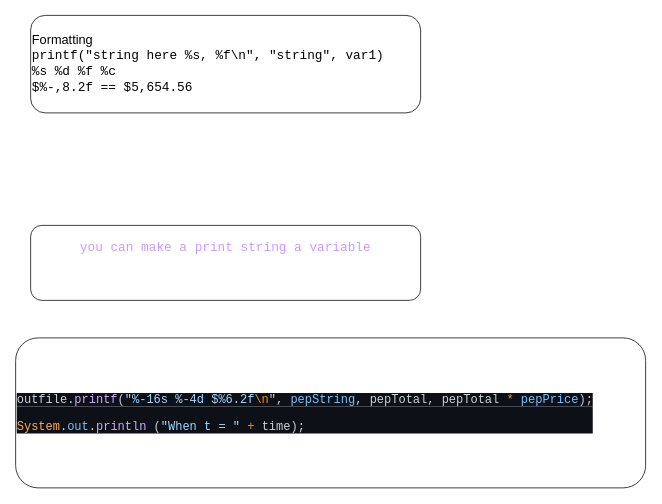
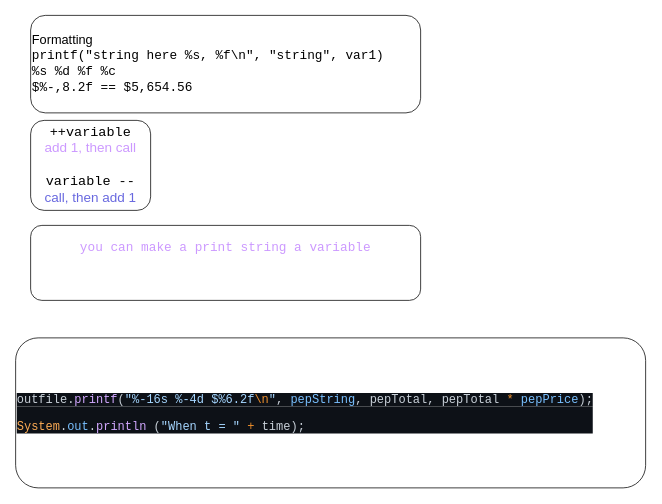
  <mxCell id="0" />
  <mxCell id="1" parent="0" />
  <mxCell id="2" value="&lt;font style=&quot;font-size: 17px;&quot;&gt;Formatting&amp;nbsp;&lt;br&gt;&lt;font style=&quot;font-size: 17px;&quot; face=&quot;Courier New&quot;&gt;printf(&quot;string here %s, %f\n&quot;, &quot;string&quot;, var1)&lt;br&gt;%s %d %f %c&lt;br&gt;$%-,8.2f == $5,654.56&lt;/font&gt;&lt;/font&gt;" style="rounded=1;whiteSpace=wrap;html=1;align=left;" vertex="1" parent="1"><mxGeometry x="40" y="20" width="520" height="130" as="geometry" /></mxCell>
+ <mxCell id="3" value="&lt;font style=&quot;font-size: 18px;&quot;&gt;++variable&lt;br&gt;&lt;font style=&quot;font-size: 18px;&quot; color=&quot;#cc99ff&quot; face=&quot;Helvetica&quot;&gt;add 1, then call&lt;br&gt;&lt;/font&gt;&lt;br&gt;variable --&lt;br&gt;&lt;font style=&quot;font-size: 18px;&quot; color=&quot;#6868df&quot; face=&quot;Helvetica&quot;&gt;call, then add 1&lt;/font&gt;&lt;/font&gt;" style="rounded=1;whiteSpace=wrap;html=1;fontFamily=Courier New;align=center;perimeterSpacing=4;strokeWidth=1;" vertex="1" parent="1"><mxGeometry x="40" y="160" width="160" height="120" as="geometry" /></mxCell>
  <mxCell id="4" value="&lt;font style=&quot;font-size: 17px;&quot;&gt;you can make a print string a variable&lt;br&gt;&lt;/font&gt;&lt;div style=&quot;text-align: left; font-size: 17px;&quot;&gt;&lt;span style=&quot;color: rgb(255, 255, 255); background-color: initial;&quot;&gt;&lt;font style=&quot;font-size: 17px;&quot;&gt;buf = String.format(&quot;\n\nThe value is %f&quot;, value)&lt;/font&gt;&lt;/span&gt;&lt;/div&gt;&lt;font style=&quot;font-size: 17px;&quot; color=&quot;#ffffff&quot;&gt;&lt;div style=&quot;text-align: left;&quot;&gt;&lt;span style=&quot;background-color: initial;&quot;&gt;System.out.print(buf)&lt;/span&gt;&lt;/div&gt;&lt;/font&gt;" style="rounded=1;whiteSpace=wrap;html=1;fontFamily=Courier New;fontColor=#CC99FF;" vertex="1" parent="1"><mxGeometry x="40" y="300" width="520" height="100" as="geometry" /></mxCell>
  <mxCell id="5" value="&lt;div style=&quot;color: rgb(201, 209, 217); background-color: rgb(13, 17, 23); font-family: Menlo, Monaco, &amp;quot;Courier New&amp;quot;, monospace; line-height: 18px; font-size: 16px;&quot;&gt;&lt;font style=&quot;font-size: 16px;&quot;&gt;outfile.&lt;span style=&quot;color: rgb(210, 168, 255);&quot;&gt;printf&lt;/span&gt;(&lt;span style=&quot;color: rgb(165, 214, 255);&quot;&gt;&quot;%-16s %-4d $%6.2f&lt;/span&gt;&lt;span style=&quot;color: rgb(236, 142, 44);&quot;&gt;\n&lt;/span&gt;&lt;span style=&quot;color: rgb(165, 214, 255);&quot;&gt;&quot;&lt;/span&gt;, &lt;span style=&quot;color: rgb(121, 192, 255);&quot;&gt;pepString&lt;/span&gt;, pepTotal, pepTotal &lt;span style=&quot;color: rgb(236, 142, 44);&quot;&gt;*&lt;/span&gt; &lt;span style=&quot;color: rgb(121, 192, 255);&quot;&gt;pepPrice&lt;/span&gt;);&lt;/font&gt;&lt;/div&gt;&lt;div style=&quot;color: rgb(201, 209, 217); background-color: rgb(13, 17, 23); font-family: Menlo, Monaco, &amp;quot;Courier New&amp;quot;, monospace; line-height: 18px; font-size: 16px;&quot;&gt;&lt;font style=&quot;font-size: 16px;&quot;&gt;&lt;br&gt;&lt;/font&gt;&lt;/div&gt;&lt;div style=&quot;color: rgb(201, 209, 217); background-color: rgb(13, 17, 23); font-family: Menlo, Monaco, &amp;quot;Courier New&amp;quot;, monospace; line-height: 18px; font-size: 16px;&quot;&gt;&lt;div style=&quot;line-height: 18px;&quot;&gt;&lt;font style=&quot;font-size: 16px;&quot;&gt;&lt;span style=&quot;color: rgb(253, 172, 84);&quot;&gt;System&lt;/span&gt;.&lt;span style=&quot;color: rgb(121, 192, 255);&quot;&gt;out&lt;/span&gt;.&lt;span style=&quot;color: rgb(210, 168, 255);&quot;&gt;println&lt;/span&gt; (&lt;span style=&quot;color: rgb(165, 214, 255);&quot;&gt;&quot;When t = &quot;&lt;/span&gt; &lt;span style=&quot;color: rgb(236, 142, 44);&quot;&gt;+&lt;/span&gt; time);&lt;/font&gt;&lt;/div&gt;&lt;/div&gt;" style="rounded=1;whiteSpace=wrap;html=1;strokeWidth=1;fontFamily=Courier New;fontSize=17;fontColor=#FFFFFF;align=left;" vertex="1" parent="1"><mxGeometry x="20" y="450" width="840" height="200" as="geometry" /></mxCell>
